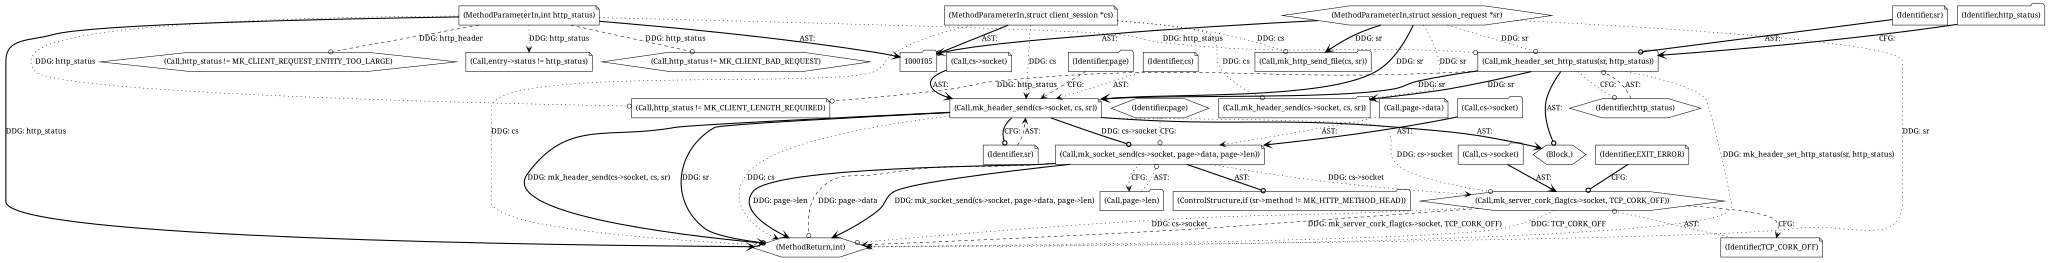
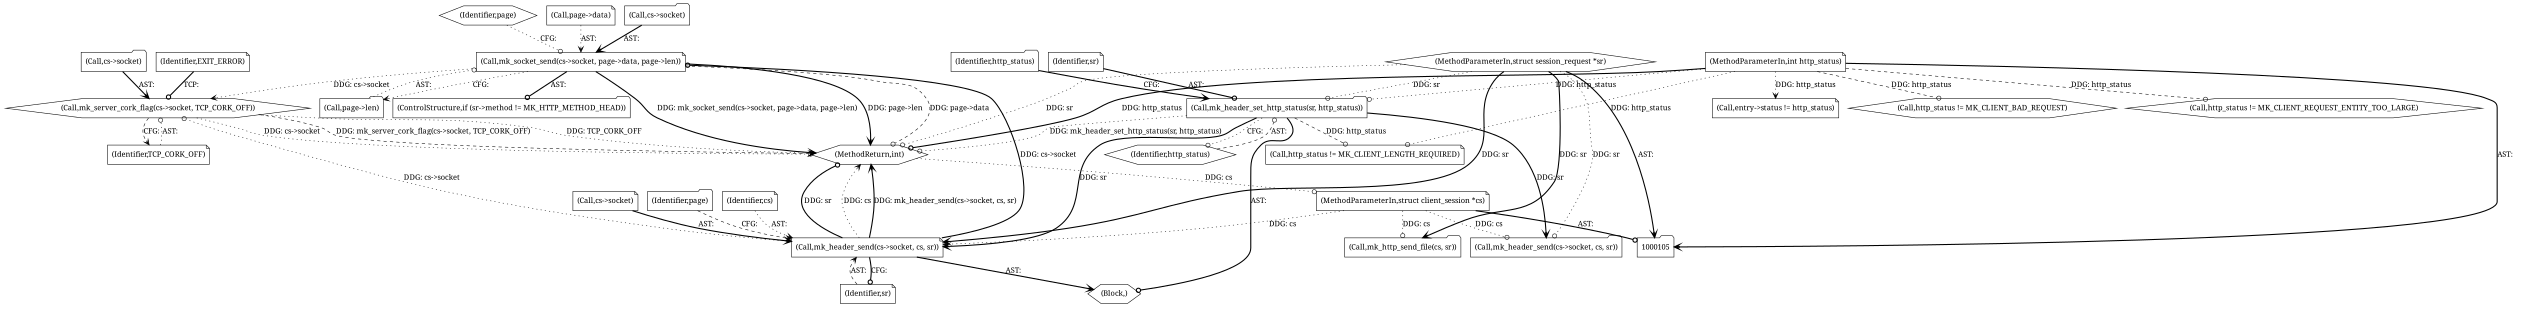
  digraph {
    fontname="Noto Serif"
    node [fontname="Noto Serif" shape=note]
    edge [arrowhead=odot fontname="Noto Serif" style=dotted]
    n1 [label="(Call,mk_socket_send(cs->socket, page->data, page->len))"]
    n2 [label="(Call,mk_server_cork_flag(cs->socket, TCP_CORK_OFF))" shape=hexagon]
    n3 [label="(MethodReturn,int)" shape=hexagon]
    n4 [label="(Call,page->len)" shape=folder]
    n5 [label="(ControlStructure,if (sr->method != MK_HTTP_METHOD_HEAD))" shape=folder]
    n6 [label="(Identifier,TCP_CORK_OFF)"]
    n7 [label="(Call,mk_header_send(cs->socket, cs, sr))"]
    n8 [label="(Identifier,sr)"]
    n9 [label="(Block,)" shape=hexagon]
    n10 [label="(MethodParameterIn,struct client_session *cs)"]
    n11 [label="(Call,mk_header_send(cs->socket, cs, sr))" shape=folder]
    n12 [label="(Call,mk_http_send_file(cs, sr))" shape=folder]
    1000105 [shape=folder]
    n14 [label="(Call,mk_header_set_http_status(sr, http_status))" shape=folder]
    n15 [label="(Identifier,http_status)" shape=hexagon]
    n16 [label="(Call,http_status != MK_CLIENT_LENGTH_REQUIRED)"]
    n17 [label="(MethodParameterIn,struct session_request *sr)" shape=hexagon]
    n18 [label="(MethodParameterIn,int http_status)"]
    n19 [label="(Call,entry->status != http_status)"]
    n20 [label="(Call,http_status != MK_CLIENT_BAD_REQUEST)" shape=hexagon]
    n21 [label="(Call,http_status != MK_CLIENT_REQUEST_ENTITY_TOO_LARGE)" shape=hexagon]
    n22 [label="(Identifier,sr)"]
    n23 [label="(Identifier,http_status)" shape=folder]
    n24 [label="(Identifier,EXIT_ERROR)"]
    n25 [label="(Call,cs->socket)"]
    n26 [label="(Identifier,page)" shape=hexagon]
    n27 [label="(Call,cs->socket)" shape=folder]
    n28 [label="(Call,page->data)"]
    n29 [label="(Identifier,page)" shape=folder]
    n30 [label="(Call,cs->socket)" shape=folder]
    n31 [label="(Identifier,cs)"]
    n1 -> n2 [arrowhead=vee label="DDG: cs->socket"]
    n1 -> n3 [label="DDG: page->data" style=dashed]
    n1 -> n3 [arrowhead=vee label="DDG: mk_socket_send(cs->socket, page->data, page->len)" style=bold]
    n1 -> n3 [arrowhead=vee label="DDG: page->len" style=bold]
    n1 -> n4 [arrowhead=vee label="CFG: "]
    n1 -> n5 [label="AST: " style=bold]
    n2 -> n3 [label="DDG: cs->socket"]
    n2 -> n3 [arrowhead=vee label="DDG: mk_server_cork_flag(cs->socket, TCP_CORK_OFF)" style=dashed]
    n2 -> n3 [arrowhead=vee label="DDG: TCP_CORK_OFF"]
    n2 -> n6 [arrowhead=vee label="CFG: " style=dashed]
    n4 -> n1 [label="AST: "]
    n6 -> n2 [label="AST: "]
    n7 -> n1 [label="DDG: cs->socket" style=bold]
    n7 -> n2 [label="DDG: cs->socket"]
    n7 -> n3 [arrowhead=vee label="DDG: mk_header_send(cs->socket, cs, sr)" style=bold]
    n7 -> n3 [label="DDG: sr" style=bold]
    n7 -> n3 [arrowhead=vee label="DDG: cs"]
    n7 -> n8 [label="CFG: " style=bold]
    n7 -> n9 [arrowhead=vee label="AST: " style=bold]
    n8 -> n7 [arrowhead=vee label="AST: " style=dashed]
-   n10 -> n3 [label="DDG: cs"]
+   n3 -> n10 [label="DDG: cs"]
    n10 -> n7 [arrowhead=vee label="DDG: cs"]
    n10 -> n11 [label="DDG: cs"]
    n10 -> n12 [label="DDG: cs"]
    n10 -> 1000105 [label="AST: " style=bold]
    n14 -> n3 [label="DDG: mk_header_set_http_status(sr, http_status)"]
    n14 -> n7 [arrowhead=vee label="DDG: sr" style=bold]
    n14 -> n9 [label="AST: " style=bold]
    n14 -> n11 [arrowhead=vee label="DDG: sr" style=bold]
    n14 -> n15 [label="CFG: "]
    n14 -> n16 [label="DDG: http_status" style=dashed]
    n15 -> n14 [label="AST: " style=dashed]
    n17 -> n3 [label="DDG: sr"]
    n17 -> n7 [arrowhead=vee label="DDG: sr" style=bold]
    n17 -> n11 [label="DDG: sr"]
    n17 -> n12 [arrowhead=vee label="DDG: sr" style=bold]
    n17 -> 1000105 [arrowhead=vee label="AST: " style=bold]
    n17 -> n14 [label="DDG: sr"]
-   n18 -> n3 [arrowhead=vee label="DDG: http_status" style=bold]
+   n18 -> n3 [label="DDG: http_status" style=bold]
    n18 -> 1000105 [arrowhead=vee label="AST: " style=bold]
    n18 -> n14 [label="DDG: http_status"]
    n18 -> n16 [label="DDG: http_status"]
    n18 -> n19 [arrowhead=vee label="DDG: http_status"]
    n18 -> n20 [label="DDG: http_status" style=dashed]
-   n18 -> n21 [label="DDG: http_header" style=dashed]
+   n18 -> n21 [label="DDG: http_status" style=dashed]
    n22 -> n14 [label="AST: " style=bold]
    n23 -> n14 [arrowhead=vee label="CFG: " style=bold]
-   n24 -> n2 [label="CFG: " style=bold]
+   n24 -> n2 [label="TCP: " style=bold]
    n25 -> n7 [arrowhead=vee label="AST: " style=bold]
    n26 -> n1 [label="CFG: "]
    n27 -> n2 [arrowhead=vee label="AST: " style=bold]
    n28 -> n1 [arrowhead=vee label="AST: "]
    n29 -> n7 [arrowhead=vee label="CFG: " style=dashed]
    n30 -> n1 [arrowhead=vee label="AST: " style=bold]
    n31 -> n7 [arrowhead=vee label="AST: "]
  }
